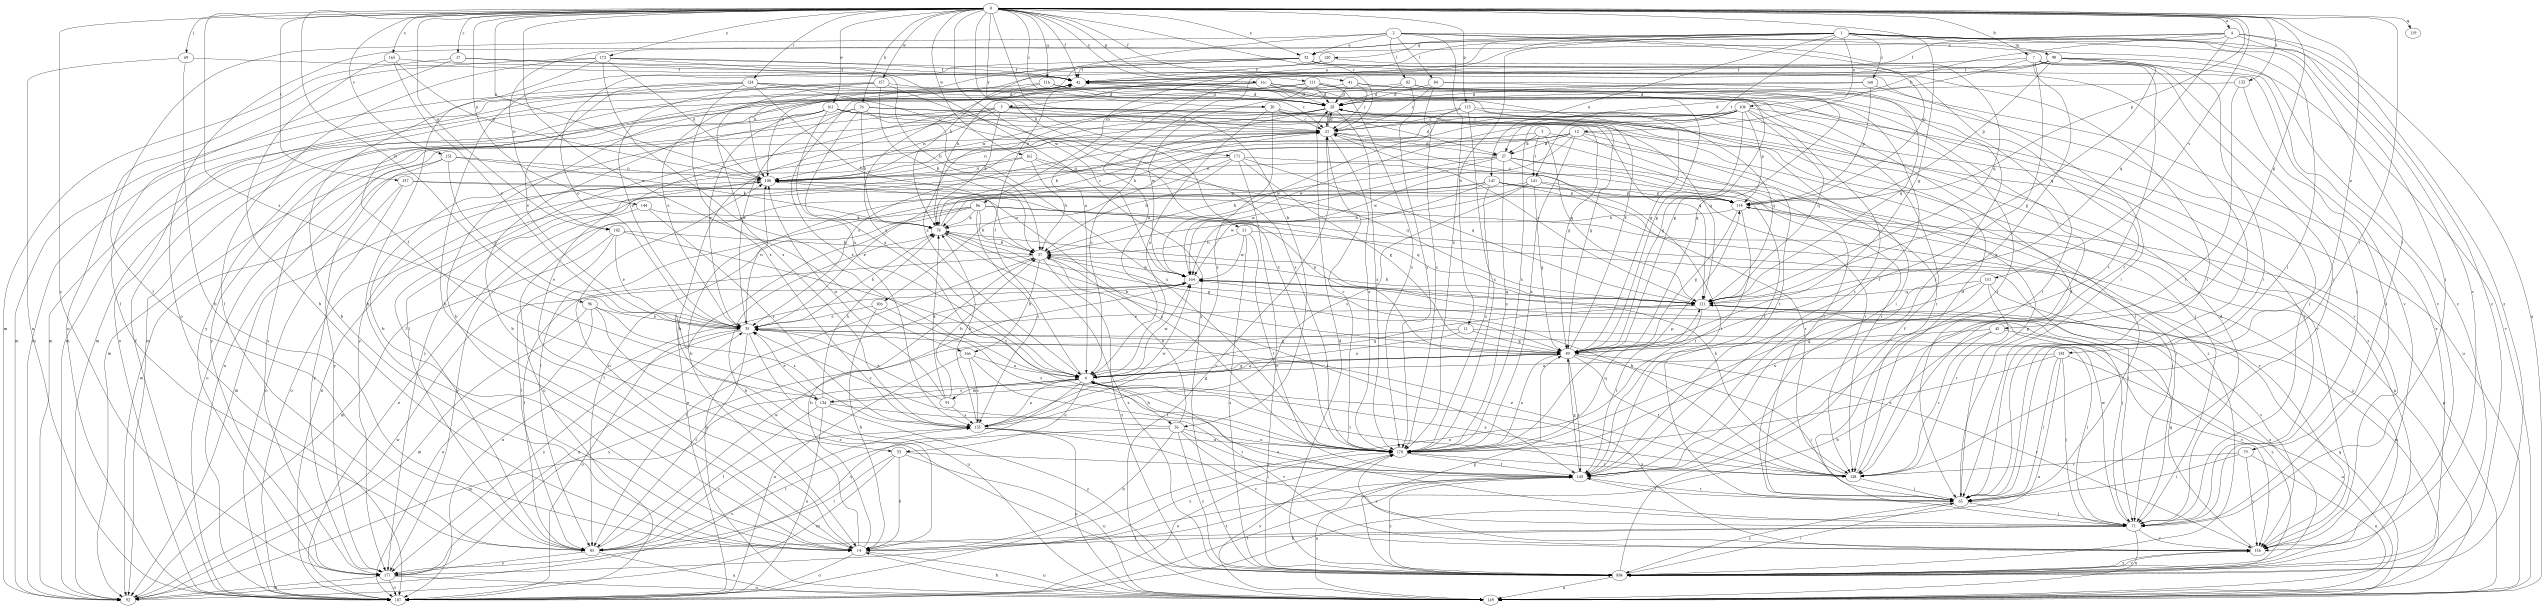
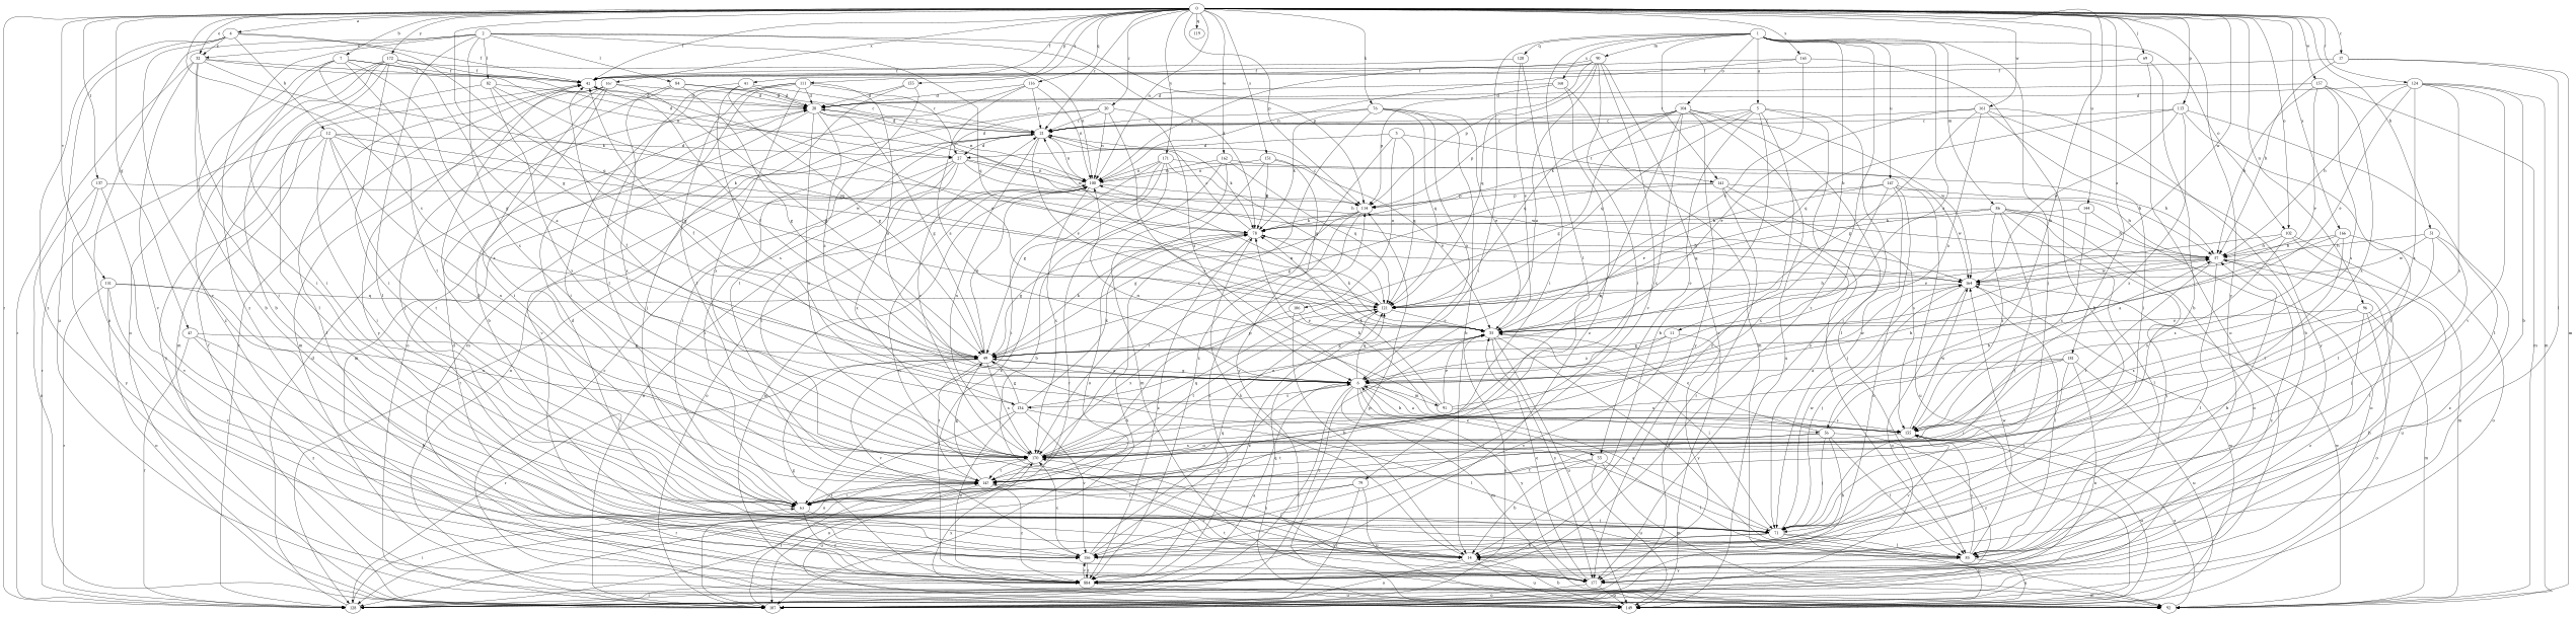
  strict digraph {
    fontname="PT Serif"
    node [fontname="PT Serif"]
    edge [fontname="PT Serif"]
    0
    4
    7
    17
    20
    21
    32
    41
    42
    43
    49
    51
    56
    69
    76
    96
    100
    102
    111
    113
    114
    116
    119
    124
    128
    131
    133
    134
    137
    144
    151
    157
    161
    162
    164
    165
    166
    167
    171
    172
    177
    181
    n43 [label=884]
    121
    12
    107
    149
    156
    63
    71
    170
    27
    143
    85
    92
    57
    6
    135
    78
    28
    35
    14
    1
    5
    11
    79
    86
    90
    104
    120
    141
    147
    168
    33
    91
    2
    82
    84
    3
    106
    0 -> 4 [label=a]
    0 -> 7 [label=b]
    0 -> 17 [label=c]
    0 -> 20 [label=c]
    0 -> 21 [label=c]
    0 -> 32 [label=e]
    0 -> 41 [label=f]
    0 -> 42 [label=f]
    0 -> 43 [label=g]
    0 -> 49 [label=g]
    0 -> 51 [label=h]
    0 -> 56 [label=h]
    0 -> 69 [label=j]
    0 -> 76 [label=k]
    0 -> 96 [label=n]
    0 -> 100 [label=n]
    0 -> 102 [label=o]
    0 -> 111 [label=p]
    0 -> 113 [label=p]
    0 -> 114 [label=p]
    0 -> 116 [label=q]
    0 -> 119 [label=q]
    0 -> 124 [label=r]
    0 -> 128 [label=r]
    0 -> 131 [label=s]
    0 -> 133 [label=s]
    0 -> 134 [label=s]
    0 -> 137 [label=t]
    0 -> 144 [label=u]
    0 -> 151 [label=v]
    0 -> 157 [label=w]
    0 -> 161 [label=w]
    0 -> 162 [label=w]
    0 -> 164 [label=w]
    0 -> 165 [label=x]
    0 -> 166 [label=x]
    0 -> 167 [label=x]
    0 -> 171 [label=y]
    0 -> 172 [label=y]
    0 -> 177 [label=y]
    0 -> 181 [label=z]
    4 -> 32 [label=e]
    4 -> 42 [label=f]
    4 -> n43 [label=z]
    4 -> 121 [label=q]
    4 -> 12 [label=b]
-   4 -> 107 [label=o]
+   2 -> 107 [label=o]
    4 -> 149 [label=u]
    4 -> 156 [label=v]
    7 -> 42 [label=f]
    7 -> 49 [label=g]
    7 -> 63 [label=i]
    7 -> 71 [label=j]
    7 -> 170 [label=x]
    7 -> 27 [label=d]
    7 -> 143 [label=t]
    17 -> 42 [label=f]
    17 -> 85 [label=l]
    17 -> 92 [label=m]
    17 -> 57 [label=h]
    20 -> 21 [label=c]
    20 -> 100 [label=n]
    20 -> 156 [label=v]
    20 -> 27 [label=d]
    20 -> 6 [label=a]
    20 -> 135 [label=s]
    21 -> 100 [label=n]
    21 -> 107 [label=o]
    21 -> 63 [label=i]
    21 -> 170 [label=x]
    21 -> 27 [label=d]
    21 -> 78 [label=k]
    21 -> 28 [label=d]
    21 -> 35 [label=e]
    32 -> 42 [label=f]
    32 -> 100 [label=n]
    32 -> 128 [label=r]
    32 -> 156 [label=v]
    32 -> 63 [label=i]
    32 -> 78 [label=k]
    32 -> 14 [label=b]
    41 -> 21 [label=c]
    41 -> 49 [label=g]
    41 -> 143 [label=t]
    41 -> 135 [label=s]
    41 -> 28 [label=d]
    42 -> 28 [label=d]
    42 -> 35 [label=e]
    43 -> 49 [label=g]
    43 -> 128 [label=r]
    43 -> n43 [label=z]
    43 -> 14 [label=b]
    49 -> 42 [label=f]
    49 -> 100 [label=n]
    49 -> 128 [label=r]
    49 -> 156 [label=v]
    49 -> 71 [label=j]
    49 -> 170 [label=x]
    49 -> 143 [label=t]
    49 -> 6 [label=a]
    49 -> 78 [label=k]
    51 -> 164 [label=w]
    51 -> n43 [label=z]
    51 -> 71 [label=j]
    51 -> 143 [label=t]
    51 -> 57 [label=h]
    56 -> n43 [label=z]
    56 -> 71 [label=j]
    56 -> 170 [label=x]
    56 -> 143 [label=t]
    56 -> 85 [label=l]
    56 -> 57 [label=h]
    56 -> 35 [label=e]
    56 -> 14 [label=b]
    69 -> 42 [label=f]
    69 -> 107 [label=o]
    69 -> 14 [label=b]
    76 -> 21 [label=c]
    76 -> 121 [label=q]
    76 -> 170 [label=x]
    76 -> 6 [label=a]
    76 -> 78 [label=k]
    76 -> 35 [label=e]
    76 -> 14 [label=b]
    96 -> n43 [label=z]
    96 -> 107 [label=o]
    96 -> 92 [label=m]
    96 -> 135 [label=s]
    96 -> 35 [label=e]
    100 -> 114 [label=p]
    100 -> 107 [label=o]
    100 -> 170 [label=x]
    100 -> 92 [label=m]
    102 -> 170 [label=x]
    102 -> 85 [label=l]
    102 -> 92 [label=m]
    102 -> 57 [label=h]
    102 -> 35 [label=e]
    111 -> 164 [label=w]
    111 -> 63 [label=i]
    111 -> 170 [label=x]
    111 -> 143 [label=t]
    111 -> 92 [label=m]
    111 -> 6 [label=a]
    111 -> 28 [label=d]
    113 -> 21 [label=c]
    113 -> 164 [label=w]
    113 -> 121 [label=q]
    113 -> 71 [label=j]
    113 -> 170 [label=x]
    113 -> 85 [label=l]
    114 -> 21 [label=c]
    114 -> 49 [label=g]
    114 -> n43 [label=z]
    114 -> 143 [label=t]
    114 -> 78 [label=k]
    116 -> 21 [label=c]
-   5 -> 100 [label=n]
+   116 -> 100 [label=n]
    116 -> 107 [label=o]
    116 -> 6 [label=a]
    116 -> 28 [label=d]
    124 -> 156 [label=v]
    124 -> 170 [label=x]
    124 -> 92 [label=m]
    124 -> 57 [label=h]
    124 -> 135 [label=s]
    124 -> 28 [label=d]
    124 -> 35 [label=e]
    124 -> 14 [label=b]
    128 -> 63 [label=i]
    128 -> 57 [label=h]
    128 -> 6 [label=a]
    128 -> 78 [label=k]
    128 -> 28 [label=d]
    128 -> 35 [label=e]
    131 -> 100 [label=n]
    131 -> 177 [label=y]
    131 -> 107 [label=o]
    131 -> 78 [label=k]
    131 -> 35 [label=e]
    133 -> 71 [label=j]
    133 -> 143 [label=t]
    133 -> 28 [label=d]
    134 -> 42 [label=f]
    134 -> 49 [label=g]
    134 -> n43 [label=z]
    134 -> 107 [label=o]
    134 -> 156 [label=v]
    134 -> 85 [label=l]
    134 -> 78 [label=k]
    134 -> 35 [label=e]
    137 -> 114 [label=p]
    137 -> 177 [label=y]
    137 -> 107 [label=o]
    137 -> 156 [label=v]
    144 -> 107 [label=o]
    144 -> 135 [label=s]
    144 -> 78 [label=k]
    151 -> 128 [label=r]
    151 -> 121 [label=q]
    151 -> 107 [label=o]
    151 -> 156 [label=v]
    151 -> 170 [label=x]
    157 -> 170 [label=x]
    157 -> 92 [label=m]
    157 -> 57 [label=h]
    157 -> 135 [label=s]
    157 -> 28 [label=d]
    157 -> 35 [label=e]
    161 -> 21 [label=c]
    161 -> 49 [label=g]
    161 -> 177 [label=y]
    161 -> 63 [label=i]
    161 -> 6 [label=a]
    161 -> 35 [label=e]
    161 -> 14 [label=b]
    162 -> 100 [label=n]
    162 -> 128 [label=r]
    162 -> 121 [label=q]
    162 -> 92 [label=m]
    162 -> 57 [label=h]
    164 -> 121 [label=q]
    164 -> 107 [label=o]
    164 -> 71 [label=j]
    164 -> 85 [label=l]
    165 -> 42 [label=f]
    165 -> 100 [label=n]
    165 -> 35 [label=e]
    165 -> 14 [label=b]
    166 -> 107 [label=o]
    166 -> 143 [label=t]
-   57 -> 166 [label=h]
+   166 -> 57 [label=h]
    166 -> 6 [label=a]
    166 -> 135 [label=s]
    167 -> 49 [label=g]
    167 -> 128 [label=r]
    167 -> 177 [label=y]
    167 -> 63 [label=i]
    167 -> 92 [label=m]
    167 -> 28 [label=d]
    167 -> 14 [label=b]
    171 -> 49 [label=g]
    171 -> 100 [label=n]
    171 -> n43 [label=z]
    171 -> 121 [label=q]
    171 -> 63 [label=i]
    171 -> 57 [label=h]
    171 -> 14 [label=b]
    172 -> 42 [label=f]
    172 -> 100 [label=n]
    172 -> n43 [label=z]
    172 -> 107 [label=o]
    172 -> 63 [label=i]
    172 -> 85 [label=l]
    172 -> 6 [label=a]
    172 -> 14 [label=b]
    177 -> 107 [label=o]
    177 -> 149 [label=u]
    177 -> 143 [label=t]
    177 -> 92 [label=m]
    177 -> 35 [label=e]
    181 -> 107 [label=o]
    181 -> 149 [label=u]
    181 -> 63 [label=i]
    181 -> 71 [label=j]
    181 -> 170 [label=x]
    181 -> 6 [label=a]
    n43 -> 42 [label=f]
    n43 -> 49 [label=g]
    n43 -> 149 [label=u]
    n43 -> 156 [label=v]
-   n43 -> 63 [label=i]
+   n43 -> 128 [label=i]
    n43 -> 28 [label=d]
    121 -> 21 [label=c]
    121 -> n43 [label=z]
    121 -> 143 [label=t]
    121 -> 57 [label=h]
    121 -> 35 [label=e]
    12 -> 128 [label=r]
    12 -> 164 [label=w]
    12 -> 177 [label=y]
    12 -> 63 [label=i]
    12 -> 170 [label=x]
    12 -> 27 [label=d]
    12 -> 143 [label=t]
    12 -> 78 [label=k]
    107 -> 42 [label=f]
    107 -> 100 [label=n]
    107 -> 143 [label=t]
    149 -> 21 [label=c]
    149 -> 114 [label=p]
    149 -> 164 [label=w]
    149 -> 121 [label=q]
    149 -> 170 [label=x]
    149 -> 14 [label=b]
    156 -> n43 [label=z]
    156 -> 121 [label=q]
    156 -> 170 [label=x]
    156 -> 6 [label=a]
    63 -> 42 [label=f]
    63 -> n43 [label=z]
    63 -> 71 [label=j]
    63 -> 143 [label=t]
    71 -> 164 [label=w]
    71 -> 149 [label=u]
    71 -> 156 [label=v]
    71 -> 85 [label=l]
    71 -> 6 [label=a]
    71 -> 28 [label=d]
    71 -> 14 [label=b]
    170 -> 21 [label=c]
    170 -> 114 [label=p]
    170 -> 128 [label=r]
    170 -> 121 [label=q]
    170 -> 107 [label=o]
    170 -> 143 [label=t]
    27 -> 100 [label=n]
    27 -> 128 [label=r]
    27 -> 164 [label=w]
-   27 -> 63 [label=p]
+   27 -> 63 [label=i]
    27 -> 170 [label=x]
    27 -> 143 [label=t]
    27 -> 57 [label=h]
    143 -> 49 [label=g]
    143 -> n43 [label=z]
    143 -> 149 [label=u]
    143 -> 63 [label=i]
    85 -> 164 [label=w]
    85 -> 177 [label=y]
    85 -> 149 [label=u]
    85 -> 135 [label=s]
    92 -> 164 [label=w]
    92 -> 135 [label=s]
    57 -> 164 [label=w]
    57 -> n43 [label=z]
    57 -> 149 [label=u]
    57 -> 143 [label=t]
    57 -> 85 [label=l]
    6 -> 42 [label=f]
    6 -> 49 [label=g]
    6 -> 56 [label=h]
    6 -> 128 [label=r]
    6 -> 134 [label=s]
    6 -> 164 [label=w]
    6 -> 177 [label=y]
    6 -> 121 [label=q]
    6 -> 92 [label=m]
    6 -> 33 [label=e]
    6 -> 91 [label=m]
    135 -> 164 [label=w]
    135 -> 149 [label=u]
    135 -> 156 [label=v]
    135 -> 170 [label=o]
    135 -> 6 [label=a]
    135 -> 78 [label=k]
    78 -> 21 [label=c]
    78 -> 49 [label=g]
    78 -> n43 [label=z]
    78 -> 57 [label=h]
    28 -> 21 [label=c]
    28 -> 49 [label=g]
    28 -> 100 [label=n]
    28 -> 170 [label=x]
    28 -> 92 [label=m]
-   28 -> 6 [label=u]
+   28 -> 6 [label=a]
    35 -> 49 [label=g]
    35 -> 100 [label=n]
    35 -> 177 [label=y]
    35 -> 107 [label=o]
    35 -> 149 [label=u]
    35 -> 71 [label=j]
    35 -> 85 [label=l]
    35 -> 78 [label=k]
    14 -> 100 [label=n]
    14 -> 107 [label=o]
    14 -> 149 [label=u]
    14 -> 170 [label=x]
    14 -> 57 [label=h]
    14 -> 78 [label=k]
    1 -> 102 [label=o]
    1 -> n43 [label=z]
    1 -> 63 [label=i]
    1 -> 71 [label=j]
    1 -> 6 [label=a]
    1 -> 5 [label=a]
    1 -> 11 [label=b]
    1 -> 79 [label=l]
    1 -> 86 [label=m]
    1 -> 90 [label=m]
    1 -> 104 [label=o]
    1 -> 120 [label=q]
    1 -> 141 [label=t]
    1 -> 147 [label=u]
    1 -> 168 [label=x]
    5 -> 21 [label=c]
    5 -> 177 [label=y]
    5 -> n43 [label=z]
    5 -> 121 [label=q]
    5 -> 71 [label=j]
    5 -> 78 [label=k]
    5 -> 14 [label=b]
    5 -> 33 [label=e]
    11 -> 49 [label=g]
    11 -> 177 [label=y]
    11 -> 156 [label=v]
    11 -> 6 [label=a]
    79 -> 128 [label=r]
    79 -> 149 [label=u]
    79 -> 156 [label=v]
    79 -> 63 [label=i]
    86 -> 177 [label=y]
    86 -> 121 [label=q]
    86 -> 107 [label=o]
    86 -> 71 [label=j]
    86 -> 85 [label=l]
    86 -> 57 [label=h]
    86 -> 135 [label=s]
    86 -> 78 [label=k]
    90 -> 42 [label=f]
    90 -> 100 [label=n]
    90 -> 114 [label=p]
    90 -> 121 [label=q]
    90 -> 149 [label=v]
    90 -> 156 [label=v]
    90 -> 63 [label=i]
    90 -> 6 [label=a]
    104 -> 21 [label=c]
    104 -> 49 [label=g]
    104 -> 114 [label=p]
    104 -> 164 [label=w]
    104 -> 177 [label=y]
    104 -> 121 [label=q]
    104 -> 149 [label=u]
    104 -> 170 [label=x]
    104 -> 143 [label=t]
    104 -> 85 [label=l]
    120 -> 42 [label=f]
    120 -> 63 [label=i]
    120 -> 35 [label=e]
    141 -> 49 [label=g]
    141 -> 114 [label=p]
    141 -> 128 [label=r]
    141 -> 85 [label=l]
    141 -> 57 [label=h]
    141 -> 135 [label=s]
    147 -> 114 [label=p]
    147 -> 164 [label=w]
    147 -> 107 [label=o]
    147 -> 149 [label=u]
    147 -> 71 [label=j]
    147 -> 170 [label=x]
    147 -> 35 [label=e]
    168 -> 114 [label=p]
    168 -> n43 [label=z]
    168 -> 92 [label=m]
    168 -> 28 [label=d]
    33 -> 149 [label=u]
    33 -> 143 [label=t]
    33 -> 85 [label=l]
    33 -> 92 [label=m]
    33 -> 14 [label=b]
    91 -> 100 [label=n]
    91 -> 57 [label=h]
    91 -> 135 [label=s]
    91 -> 78 [label=k]
    91 -> 35 [label=e]
    2 -> 32 [label=e]
    2 -> 114 [label=p]
    2 -> n43 [label=z]
    2 -> 121 [label=q]
    2 -> 170 [label=x]
    2 -> 85 [label=l]
    2 -> 78 [label=k]
    2 -> 82 [label=l]
    2 -> 84 [label=l]
    82 -> 49 [label=g]
    82 -> 121 [label=q]
    82 -> 170 [label=x]
    82 -> 92 [label=m]
    82 -> 28 [label=d]
    84 -> 21 [label=c]
    84 -> 49 [label=g]
    84 -> 71 [label=j]
    84 -> 170 [label=x]
    84 -> 28 [label=d]
    3 -> n43 [label=z]
    3 -> 121 [label=q]
    3 -> 27 [label=d]
    3 -> 141 [label=t]
    3 -> 106 [label=o]
    106 -> 170 [label=x]
    106 -> 35 [label=e]
    106 -> 14 [label=b]
  }
